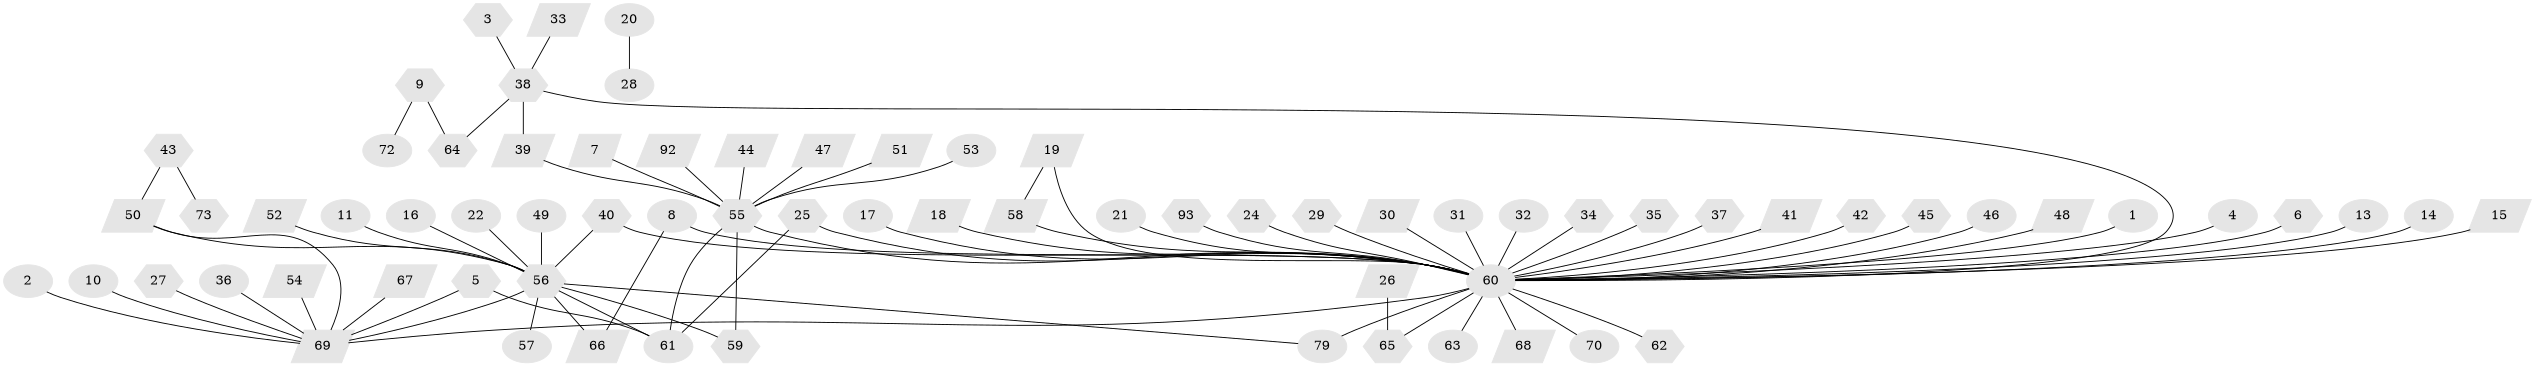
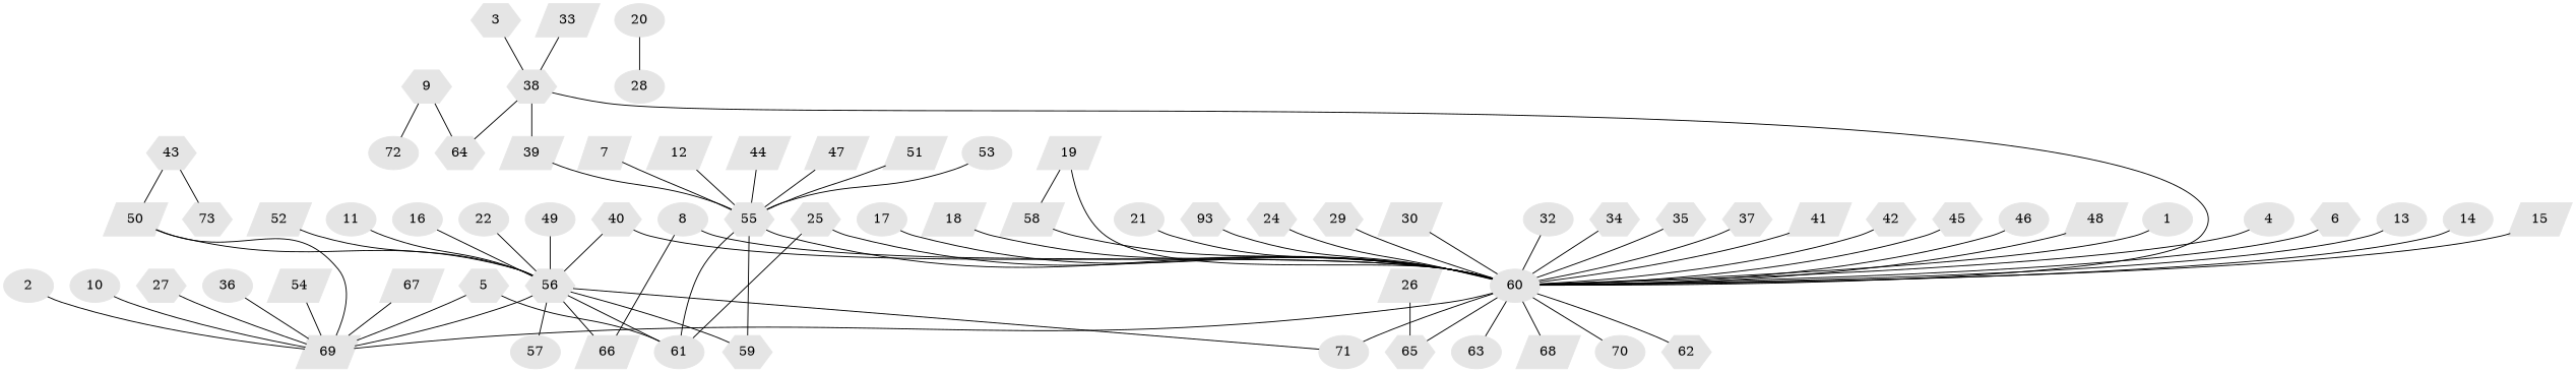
  graph {
    node [color=gray90 shape=ellipse style=filled]
    edge [weight=1.0]
    1
    60
    69 [shape=parallelogram]
    65 [shape=hexagon]
-   71 [label=79]
+   71
    62 [shape=hexagon]
    63
    68 [shape=parallelogram]
    70
    2
    3 [shape=hexagon]
    38 [shape=hexagon]
    64 [shape=hexagon]
    39 [shape=parallelogram]
    4
    5 [shape=hexagon]
    61
    6 [shape=hexagon]
    7 [shape=parallelogram]
    55 [shape=hexagon]
    59 [shape=hexagon]
    8
    66 [shape=parallelogram]
    9 [shape=hexagon]
    72
    10
    56 [shape=hexagon]
    11
    57
-   12 [shape=parallelogram label=92]
+   12 [shape=parallelogram]
    13
    14
    15 [shape=parallelogram]
    16
    17
    18 [shape=parallelogram]
    19 [shape=parallelogram]
    58 [shape=parallelogram]
    20
    28
    21
    22
    n43 [label=93 shape=hexagon]
    24 [shape=hexagon]
    25 [shape=hexagon]
    26 [shape=parallelogram]
    27 [shape=hexagon]
    29 [shape=hexagon]
    30 [shape=parallelogram]
-   31
    32
    33 [shape=parallelogram]
    34 [shape=hexagon]
    35 [shape=hexagon]
    36
    37 [shape=hexagon]
    40 [shape=hexagon]
    41 [shape=parallelogram]
    42 [shape=hexagon]
    43 [shape=hexagon]
    50 [shape=parallelogram]
    73 [shape=hexagon]
    44 [shape=parallelogram]
    45 [shape=hexagon]
    46
    47 [shape=parallelogram]
    48 [shape=parallelogram]
    49
    51 [shape=parallelogram]
    52 [shape=parallelogram]
    53
    54 [shape=parallelogram]
    67 [shape=parallelogram]
    1 -- 60
    60 -- 69
    60 -- 65
    60 -- 71 [weight=2.0]
    60 -- 62
    60 -- 63
    60 -- 68
    60 -- 70
    2 -- 69
    3 -- 38
    38 -- 60
    38 -- 64
    38 -- 39
    39 -- 55
    4 -- 60
    5 -- 69
    5 -- 61
    6 -- 60
    7 -- 55
    55 -- 60
    55 -- 61
    55 -- 59
    8 -- 60
    8 -- 66
    9 -- 64
    9 -- 72
    10 -- 69
    56 -- 69
    56 -- 71
    56 -- 61
    56 -- 59
    56 -- 66
    56 -- 57
    11 -- 56
    12 -- 55
    13 -- 60
    14 -- 60
    15 -- 60
    16 -- 56
    17 -- 60
    18 -- 60
    19 -- 60
    19 -- 58
    58 -- 60
    20 -- 28
    21 -- 60
    22 -- 56
    n43 -- 60
    24 -- 60
    25 -- 60
    25 -- 61
    26 -- 65
    27 -- 69
    29 -- 60
    30 -- 60
-   31 -- 60
    32 -- 60
    33 -- 38
    34 -- 60
    35 -- 60
    36 -- 69
    37 -- 60
    40 -- 60
    40 -- 56
    41 -- 60
    42 -- 60
    43 -- 50
    43 -- 73
    50 -- 69
    50 -- 56
    44 -- 55
    45 -- 60
    46 -- 60
    47 -- 55
    48 -- 60
    49 -- 56
    51 -- 55
    52 -- 56
    53 -- 55
    54 -- 69
    67 -- 69
  }
